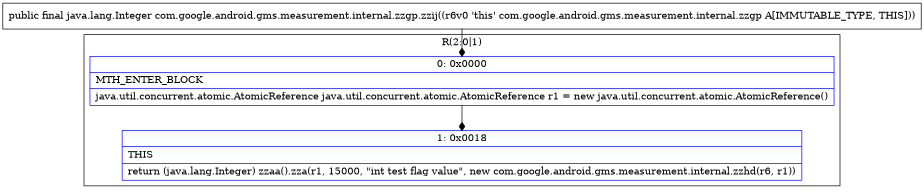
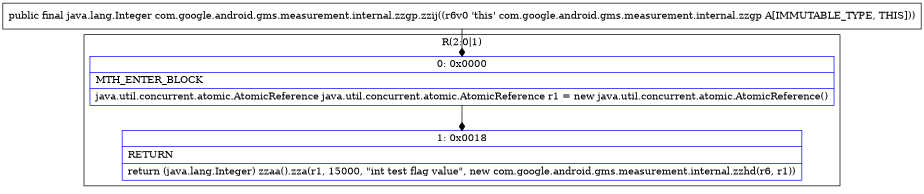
  digraph {
    node [color=blue shape=record]
    edge [arrowhead=diamond]
    n1 [label="{0\:\ 0x0000|MTH_ENTER_BLOCK\l|java.util.concurrent.atomic.AtomicReference java.util.concurrent.atomic.AtomicReference r1 = new java.util.concurrent.atomic.AtomicReference()\l}"]
-   n2 [label="{1\:\ 0x0018|THIS\l|return (java.lang.Integer) zzaa().zza(r1, 15000, \"int test flag value\", new com.google.android.gms.measurement.internal.zzhd(r6, r1))\l}"]
+   n2 [label="{1\:\ 0x0018|RETURN\l|return (java.lang.Integer) zzaa().zza(r1, 15000, \"int test flag value\", new com.google.android.gms.measurement.internal.zzhd(r6, r1))\l}"]
    n3 [label="{public final java.lang.Integer com.google.android.gms.measurement.internal.zzgp.zzij((r6v0 'this' com.google.android.gms.measurement.internal.zzgp A[IMMUTABLE_TYPE, THIS])) }" color=""]
    subgraph cluster_1 {
      label="R(2:0|1)"
      n1
      n2
    }
    n1 -> n2
    n3 -> n1
  }
